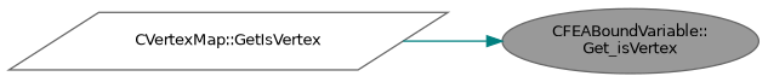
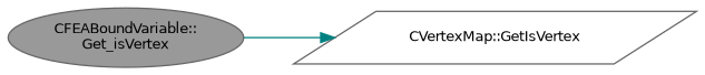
  digraph {
    rankdir=LR
    node [fontname=Helvetica fontsize=10 style=filled]
    n1 [color=gray40 fillcolor=grey60 fontcolor=black height=0.2 label="CFEABoundVariable::\lGet_isVertex" shape=ellipse width=0.4]
    n2 [color=grey40 fillcolor=white height=0.2 label="CVertexMap::GetIsVertex" shape=parallelogram width=0.4]
-   n2 -> n1 [color=teal fontname=Helvetica fontsize=10 labelfontname=Helvetica labelfontsize=10 style=solid]
+   n1 -> n2 [color=teal fontname=Helvetica fontsize=10 labelfontname=Helvetica labelfontsize=10 style=solid]
  }
